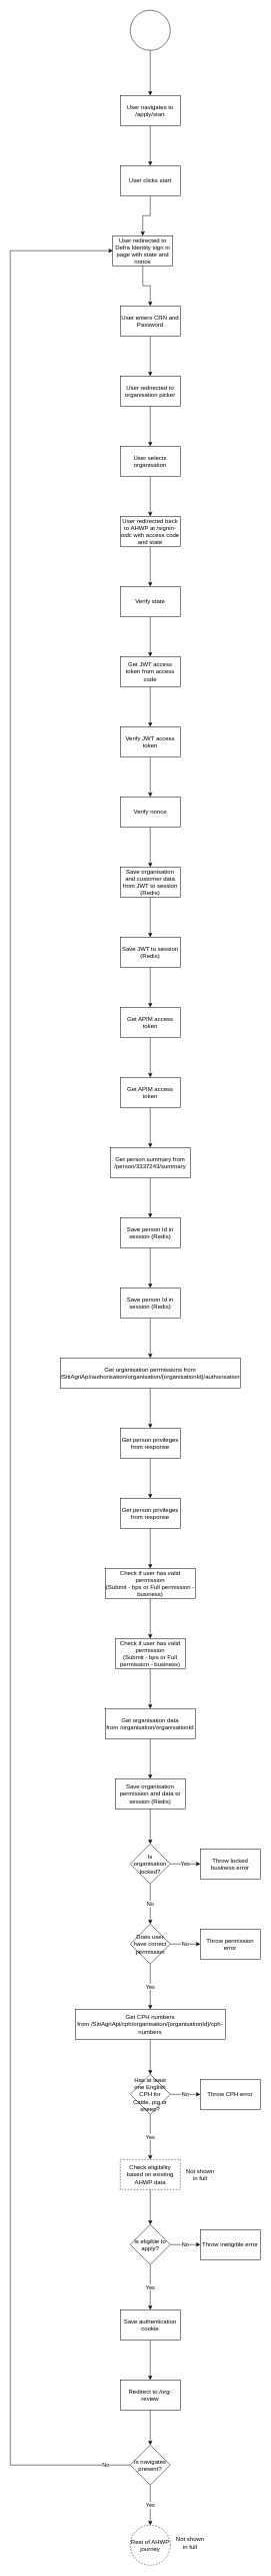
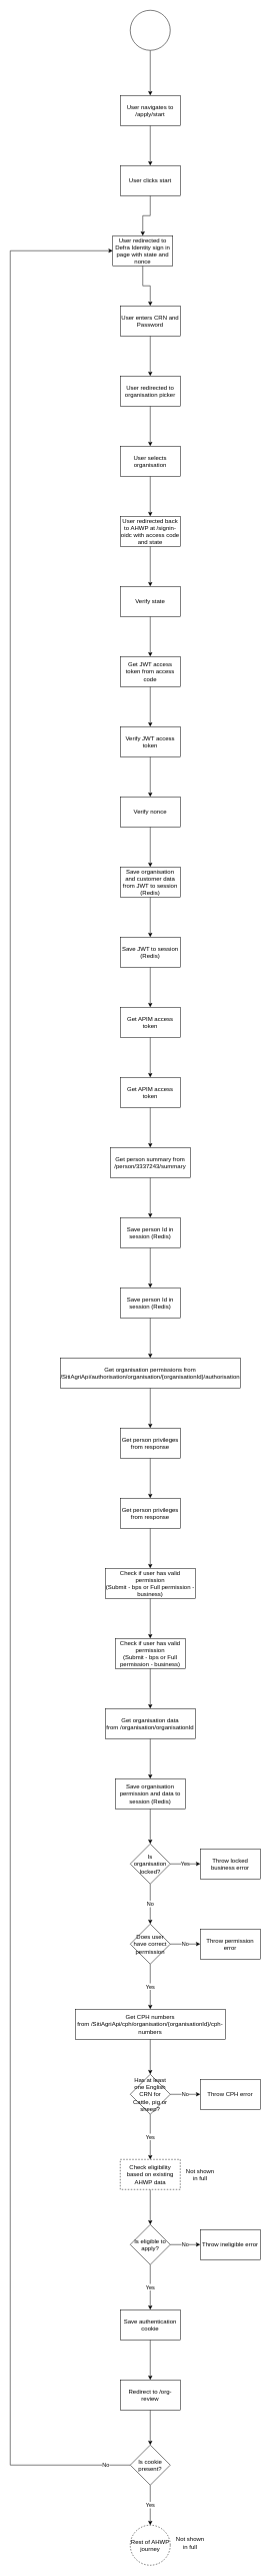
  <mxCell id="0" />
  <mxCell id="1" parent="0" />
  <mxCell id="2" value="" style="edgeStyle=orthogonalEdgeStyle;rounded=0;orthogonalLoop=1;jettySize=auto;html=1;" edge="1" parent="1" source="3" target="5"><mxGeometry relative="1" as="geometry" /></mxCell>
  <mxCell id="3" value="" style="ellipse;whiteSpace=wrap;html=1;aspect=fixed;" vertex="1" parent="1"><mxGeometry x="260" y="20" width="80" height="80" as="geometry" /></mxCell>
  <mxCell id="4" value="" style="edgeStyle=orthogonalEdgeStyle;rounded=0;orthogonalLoop=1;jettySize=auto;html=1;" edge="1" parent="1" source="5" target="7"><mxGeometry relative="1" as="geometry" /></mxCell>
  <mxCell id="5" value="User navigates to /apply/start" style="whiteSpace=wrap;html=1;" vertex="1" parent="1"><mxGeometry x="240" y="190" width="120" height="60" as="geometry" /></mxCell>
  <mxCell id="6" value="" style="edgeStyle=orthogonalEdgeStyle;rounded=0;orthogonalLoop=1;jettySize=auto;html=1;" edge="1" parent="1" source="7" target="9"><mxGeometry relative="1" as="geometry" /></mxCell>
  <mxCell id="7" value="User clicks start" style="whiteSpace=wrap;html=1;" vertex="1" parent="1"><mxGeometry x="240" y="330" width="120" height="60" as="geometry" /></mxCell>
  <mxCell id="8" value="" style="edgeStyle=orthogonalEdgeStyle;rounded=0;orthogonalLoop=1;jettySize=auto;html=1;" edge="1" parent="1" source="9" target="11"><mxGeometry relative="1" as="geometry" /></mxCell>
  <mxCell id="9" value="User redirected to Defra Identity sign in page with state and nonce" style="whiteSpace=wrap;html=1;" vertex="1" parent="1"><mxGeometry x="225" y="470" width="120" height="60" as="geometry" /></mxCell>
  <mxCell id="10" value="" style="edgeStyle=orthogonalEdgeStyle;rounded=0;orthogonalLoop=1;jettySize=auto;html=1;" edge="1" parent="1" source="11" target="13"><mxGeometry relative="1" as="geometry" /></mxCell>
  <mxCell id="11" value="User enters CRN and Password" style="whiteSpace=wrap;html=1;" vertex="1" parent="1"><mxGeometry x="240" y="610" width="120" height="60" as="geometry" /></mxCell>
  <mxCell id="12" value="" style="edgeStyle=orthogonalEdgeStyle;rounded=0;orthogonalLoop=1;jettySize=auto;html=1;" edge="1" parent="1" source="13" target="15"><mxGeometry relative="1" as="geometry" /></mxCell>
  <mxCell id="13" value="User redirected to organisation picker" style="whiteSpace=wrap;html=1;" vertex="1" parent="1"><mxGeometry x="240" y="750" width="120" height="60" as="geometry" /></mxCell>
  <mxCell id="14" value="" style="edgeStyle=orthogonalEdgeStyle;rounded=0;orthogonalLoop=1;jettySize=auto;html=1;" edge="1" parent="1" source="15" target="17"><mxGeometry relative="1" as="geometry" /></mxCell>
  <mxCell id="15" value="User selects organisation" style="whiteSpace=wrap;html=1;" vertex="1" parent="1"><mxGeometry x="240" y="890" width="120" height="60" as="geometry" /></mxCell>
  <mxCell id="16" value="" style="edgeStyle=orthogonalEdgeStyle;rounded=0;orthogonalLoop=1;jettySize=auto;html=1;" edge="1" parent="1" source="17" target="19"><mxGeometry relative="1" as="geometry" /></mxCell>
  <mxCell id="17" value="User redirected back to AHWP at /signin-oidc with access code and state" style="whiteSpace=wrap;html=1;" vertex="1" parent="1"><mxGeometry x="240" y="1030" width="120" height="60" as="geometry" /></mxCell>
  <mxCell id="18" value="" style="edgeStyle=orthogonalEdgeStyle;rounded=0;orthogonalLoop=1;jettySize=auto;html=1;" edge="1" parent="1" source="19" target="21"><mxGeometry relative="1" as="geometry" /></mxCell>
  <mxCell id="19" value="Verify state" style="whiteSpace=wrap;html=1;" vertex="1" parent="1"><mxGeometry x="240" y="1170" width="120" height="60" as="geometry" /></mxCell>
  <mxCell id="20" value="" style="edgeStyle=orthogonalEdgeStyle;rounded=0;orthogonalLoop=1;jettySize=auto;html=1;" edge="1" parent="1" source="21" target="23"><mxGeometry relative="1" as="geometry" /></mxCell>
  <mxCell id="21" value="Get JWT access token from access code" style="whiteSpace=wrap;html=1;" vertex="1" parent="1"><mxGeometry x="240" y="1310" width="120" height="60" as="geometry" /></mxCell>
  <mxCell id="22" value="" style="edgeStyle=orthogonalEdgeStyle;rounded=0;orthogonalLoop=1;jettySize=auto;html=1;" edge="1" parent="1" source="23" target="25"><mxGeometry relative="1" as="geometry" /></mxCell>
  <mxCell id="23" value="Verify JWT access token" style="whiteSpace=wrap;html=1;" vertex="1" parent="1"><mxGeometry x="240" y="1450" width="120" height="60" as="geometry" /></mxCell>
  <mxCell id="24" value="" style="edgeStyle=orthogonalEdgeStyle;rounded=0;orthogonalLoop=1;jettySize=auto;html=1;" edge="1" parent="1" source="25" target="27"><mxGeometry relative="1" as="geometry" /></mxCell>
  <mxCell id="25" value="Verify nonce" style="whiteSpace=wrap;html=1;" vertex="1" parent="1"><mxGeometry x="240" y="1590" width="120" height="60" as="geometry" /></mxCell>
  <mxCell id="26" value="" style="edgeStyle=orthogonalEdgeStyle;rounded=0;orthogonalLoop=1;jettySize=auto;html=1;" edge="1" parent="1" source="27" target="29"><mxGeometry relative="1" as="geometry" /></mxCell>
  <mxCell id="27" value="Save organisation and customer data from JWT to session (Redis)" style="whiteSpace=wrap;html=1;" vertex="1" parent="1"><mxGeometry x="240" y="1730" width="120" height="60" as="geometry" /></mxCell>
  <mxCell id="28" value="" style="edgeStyle=orthogonalEdgeStyle;rounded=0;orthogonalLoop=1;jettySize=auto;html=1;" edge="1" parent="1" source="29" target="31"><mxGeometry relative="1" as="geometry" /></mxCell>
  <mxCell id="29" value="Save JWT to session (Redis)" style="whiteSpace=wrap;html=1;" vertex="1" parent="1"><mxGeometry x="240" y="1870" width="120" height="60" as="geometry" /></mxCell>
  <mxCell id="30" value="" style="edgeStyle=orthogonalEdgeStyle;rounded=0;orthogonalLoop=1;jettySize=auto;html=1;" edge="1" parent="1" source="31" target="33"><mxGeometry relative="1" as="geometry" /></mxCell>
  <mxCell id="31" value="Get APIM access token" style="whiteSpace=wrap;html=1;" vertex="1" parent="1"><mxGeometry x="240" y="2010" width="120" height="60" as="geometry" /></mxCell>
  <mxCell id="32" value="" style="edgeStyle=orthogonalEdgeStyle;rounded=0;orthogonalLoop=1;jettySize=auto;html=1;" edge="1" parent="1" source="33" target="35"><mxGeometry relative="1" as="geometry" /></mxCell>
  <mxCell id="33" value="Get APIM access token" style="whiteSpace=wrap;html=1;" vertex="1" parent="1"><mxGeometry x="240" y="2150" width="120" height="60" as="geometry" /></mxCell>
  <mxCell id="34" value="" style="edgeStyle=orthogonalEdgeStyle;rounded=0;orthogonalLoop=1;jettySize=auto;html=1;" edge="1" parent="1" source="35" target="37"><mxGeometry relative="1" as="geometry" /></mxCell>
  <mxCell id="35" value="Get person summary from /person/3337243/summary" style="whiteSpace=wrap;html=1;" vertex="1" parent="1"><mxGeometry x="220" y="2290" width="160" height="60" as="geometry" /></mxCell>
  <mxCell id="36" value="" style="edgeStyle=orthogonalEdgeStyle;rounded=0;orthogonalLoop=1;jettySize=auto;html=1;" edge="1" parent="1" source="37" target="39"><mxGeometry relative="1" as="geometry" /></mxCell>
  <mxCell id="37" value="Save person Id in session (Redis)" style="whiteSpace=wrap;html=1;" vertex="1" parent="1"><mxGeometry x="240" y="2430" width="120" height="60" as="geometry" /></mxCell>
  <mxCell id="38" value="" style="edgeStyle=orthogonalEdgeStyle;rounded=0;orthogonalLoop=1;jettySize=auto;html=1;" edge="1" parent="1" source="39" target="41"><mxGeometry relative="1" as="geometry" /></mxCell>
  <mxCell id="39" value="Save person Id in session (Redis)" style="whiteSpace=wrap;html=1;" vertex="1" parent="1"><mxGeometry x="240" y="2570" width="120" height="60" as="geometry" /></mxCell>
  <mxCell id="40" value="" style="edgeStyle=orthogonalEdgeStyle;rounded=0;orthogonalLoop=1;jettySize=auto;html=1;" edge="1" parent="1" source="41" target="43"><mxGeometry relative="1" as="geometry" /></mxCell>
  <mxCell id="41" value="Get organisation permissions from /SitiAgriApi/authorisation/organisation/{organisationId}/authorisation" style="whiteSpace=wrap;html=1;" vertex="1" parent="1"><mxGeometry x="120" y="2710" width="360" height="60" as="geometry" /></mxCell>
  <mxCell id="42" value="" style="edgeStyle=orthogonalEdgeStyle;rounded=0;orthogonalLoop=1;jettySize=auto;html=1;" edge="1" parent="1" source="43" target="45"><mxGeometry relative="1" as="geometry" /></mxCell>
  <mxCell id="43" value="Get person privileges from response" style="whiteSpace=wrap;html=1;" vertex="1" parent="1"><mxGeometry x="240" y="2850" width="120" height="60" as="geometry" /></mxCell>
  <mxCell id="44" value="" style="edgeStyle=orthogonalEdgeStyle;rounded=0;orthogonalLoop=1;jettySize=auto;html=1;" edge="1" parent="1" source="45" target="47"><mxGeometry relative="1" as="geometry" /></mxCell>
  <mxCell id="45" value="Get person privileges from response" style="whiteSpace=wrap;html=1;" vertex="1" parent="1"><mxGeometry x="240" y="2990" width="120" height="60" as="geometry" /></mxCell>
  <mxCell id="46" value="" style="edgeStyle=orthogonalEdgeStyle;rounded=0;orthogonalLoop=1;jettySize=auto;html=1;" edge="1" parent="1" source="47" target="49"><mxGeometry relative="1" as="geometry" /></mxCell>
  <mxCell id="47" value="Check if user has valid permission&lt;div&gt;(Submit - bps or Full permission - business)&lt;/div&gt;" style="whiteSpace=wrap;html=1;" vertex="1" parent="1"><mxGeometry x="210" y="3130" width="180" height="60" as="geometry" /></mxCell>
  <mxCell id="48" value="" style="edgeStyle=orthogonalEdgeStyle;rounded=0;orthogonalLoop=1;jettySize=auto;html=1;" edge="1" parent="1" source="49" target="51"><mxGeometry relative="1" as="geometry" /></mxCell>
  <mxCell id="49" value="Check if user has valid permission&lt;div&gt;(Submit - bps or Full permission - business)&lt;/div&gt;" style="whiteSpace=wrap;html=1;" vertex="1" parent="1"><mxGeometry x="230" y="3270" width="140" height="60" as="geometry" /></mxCell>
  <mxCell id="50" value="" style="edgeStyle=orthogonalEdgeStyle;rounded=0;orthogonalLoop=1;jettySize=auto;html=1;" edge="1" parent="1" source="51" target="53"><mxGeometry relative="1" as="geometry" /></mxCell>
  <mxCell id="51" value="Get organisation data from&amp;nbsp;/organisation/organisationId" style="whiteSpace=wrap;html=1;" vertex="1" parent="1"><mxGeometry x="210" y="3410" width="180" height="60" as="geometry" /></mxCell>
  <mxCell id="52" value="" style="edgeStyle=orthogonalEdgeStyle;rounded=0;orthogonalLoop=1;jettySize=auto;html=1;" edge="1" parent="1" source="53" target="56"><mxGeometry relative="1" as="geometry" /></mxCell>
  <mxCell id="53" value="Save organisation permission and data to session (Redis)" style="whiteSpace=wrap;html=1;" vertex="1" parent="1"><mxGeometry x="230" y="3550" width="140" height="60" as="geometry" /></mxCell>
  <mxCell id="54" value="Yes" style="edgeStyle=orthogonalEdgeStyle;rounded=0;orthogonalLoop=1;jettySize=auto;html=1;" edge="1" parent="1" source="56" target="57"><mxGeometry relative="1" as="geometry" /></mxCell>
  <mxCell id="55" value="No" style="edgeStyle=orthogonalEdgeStyle;rounded=0;orthogonalLoop=1;jettySize=auto;html=1;" edge="1" parent="1" source="56" target="60"><mxGeometry relative="1" as="geometry" /></mxCell>
  <mxCell id="56" value="Is organisation locked?" style="rhombus;whiteSpace=wrap;html=1;" vertex="1" parent="1"><mxGeometry x="260" y="3680" width="80" height="80" as="geometry" /></mxCell>
  <mxCell id="57" value="Throw locked business error" style="whiteSpace=wrap;html=1;" vertex="1" parent="1"><mxGeometry x="400" y="3690" width="120" height="60" as="geometry" /></mxCell>
  <mxCell id="58" value="No" style="edgeStyle=orthogonalEdgeStyle;rounded=0;orthogonalLoop=1;jettySize=auto;html=1;" edge="1" parent="1" source="60" target="61"><mxGeometry relative="1" as="geometry" /></mxCell>
  <mxCell id="59" value="Yes" style="edgeStyle=orthogonalEdgeStyle;rounded=0;orthogonalLoop=1;jettySize=auto;html=1;" edge="1" parent="1" source="60" target="63"><mxGeometry relative="1" as="geometry" /></mxCell>
  <mxCell id="60" value="Does user have correct permission" style="rhombus;whiteSpace=wrap;html=1;" vertex="1" parent="1"><mxGeometry x="260" y="3840" width="80" height="80" as="geometry" /></mxCell>
  <mxCell id="61" value="Throw permission error" style="whiteSpace=wrap;html=1;" vertex="1" parent="1"><mxGeometry x="400" y="3850" width="120" height="60" as="geometry" /></mxCell>
  <mxCell id="62" value="" style="edgeStyle=orthogonalEdgeStyle;rounded=0;orthogonalLoop=1;jettySize=auto;html=1;" edge="1" parent="1" source="63" target="66"><mxGeometry relative="1" as="geometry" /></mxCell>
  <mxCell id="63" value="Get CPH numbers from&amp;nbsp;/SitiAgriApi/cph/organisation/{organisationId}/cph-numbers" style="whiteSpace=wrap;html=1;" vertex="1" parent="1"><mxGeometry x="150" y="4010" width="300" height="60" as="geometry" /></mxCell>
  <mxCell id="64" value="No" style="edgeStyle=orthogonalEdgeStyle;rounded=0;orthogonalLoop=1;jettySize=auto;html=1;" edge="1" parent="1" source="66" target="67"><mxGeometry relative="1" as="geometry" /></mxCell>
  <mxCell id="65" value="Yes" style="edgeStyle=orthogonalEdgeStyle;rounded=0;orthogonalLoop=1;jettySize=auto;html=1;" edge="1" parent="1" source="66" target="69"><mxGeometry relative="1" as="geometry" /></mxCell>
- <mxCell id="66" value="Has at least one English CPH for Cattle, pig or sheep?" style="rhombus;whiteSpace=wrap;html=1;" vertex="1" parent="1"><mxGeometry x="260" y="4140" width="80" height="80" as="geometry" /></mxCell>
+ <mxCell id="66" value="Has at least one English CRN for Cattle, pig or sheep?" style="rhombus;whiteSpace=wrap;html=1;" vertex="1" parent="1"><mxGeometry x="260" y="4140" width="80" height="80" as="geometry" /></mxCell>
  <mxCell id="67" value="Throw CPH error" style="whiteSpace=wrap;html=1;" vertex="1" parent="1"><mxGeometry x="400" y="4150" width="120" height="60" as="geometry" /></mxCell>
  <mxCell id="68" value="" style="edgeStyle=orthogonalEdgeStyle;rounded=0;orthogonalLoop=1;jettySize=auto;html=1;" edge="1" parent="1" source="69" target="72"><mxGeometry relative="1" as="geometry" /></mxCell>
  <mxCell id="69" value="Check eligibility based on existing AHWP data" style="whiteSpace=wrap;html=1;dashed=1;" vertex="1" parent="1"><mxGeometry x="240" y="4310" width="120" height="60" as="geometry" /></mxCell>
  <mxCell id="70" value="No" style="edgeStyle=orthogonalEdgeStyle;rounded=0;orthogonalLoop=1;jettySize=auto;html=1;" edge="1" parent="1" source="72" target="73"><mxGeometry relative="1" as="geometry" /></mxCell>
  <mxCell id="71" value="Yes" style="edgeStyle=orthogonalEdgeStyle;rounded=0;orthogonalLoop=1;jettySize=auto;html=1;" edge="1" parent="1" source="72" target="76"><mxGeometry relative="1" as="geometry" /></mxCell>
  <mxCell id="72" value="Is eligible to apply?" style="rhombus;whiteSpace=wrap;html=1;" vertex="1" parent="1"><mxGeometry x="260" y="4440" width="80" height="80" as="geometry" /></mxCell>
  <mxCell id="73" value="Throw ineligible error" style="whiteSpace=wrap;html=1;" vertex="1" parent="1"><mxGeometry x="400" y="4450" width="120" height="60" as="geometry" /></mxCell>
  <mxCell id="74" value="Not shown in full" style="text;html=1;align=center;verticalAlign=middle;whiteSpace=wrap;rounded=0;" vertex="1" parent="1"><mxGeometry x="370" y="4325" width="60" height="30" as="geometry" /></mxCell>
  <mxCell id="75" value="" style="edgeStyle=orthogonalEdgeStyle;rounded=0;orthogonalLoop=1;jettySize=auto;html=1;" edge="1" parent="1" source="76" target="78"><mxGeometry relative="1" as="geometry" /></mxCell>
  <mxCell id="76" value="Save authentication cookie" style="whiteSpace=wrap;html=1;" vertex="1" parent="1"><mxGeometry x="240" y="4610" width="120" height="60" as="geometry" /></mxCell>
  <mxCell id="77" value="" style="edgeStyle=orthogonalEdgeStyle;rounded=0;orthogonalLoop=1;jettySize=auto;html=1;" edge="1" parent="1" source="78" target="81"><mxGeometry relative="1" as="geometry" /></mxCell>
  <mxCell id="78" value="Redirect to /org-review" style="whiteSpace=wrap;html=1;" vertex="1" parent="1"><mxGeometry x="240" y="4750" width="120" height="60" as="geometry" /></mxCell>
  <mxCell id="79" value="No" style="edgeStyle=orthogonalEdgeStyle;rounded=0;orthogonalLoop=1;jettySize=auto;html=1;entryX=0;entryY=0.5;entryDx=0;entryDy=0;" edge="1" parent="1" source="81" target="9"><mxGeometry x="-0.98" relative="1" as="geometry"><Array as="points"><mxPoint x="20" y="4920" /><mxPoint x="20" y="500" /></Array><mxPoint as="offset" /></mxGeometry></mxCell>
  <mxCell id="80" value="Yes" style="edgeStyle=orthogonalEdgeStyle;rounded=0;orthogonalLoop=1;jettySize=auto;html=1;" edge="1" parent="1" source="81" target="82"><mxGeometry relative="1" as="geometry" /></mxCell>
- <mxCell id="81" value="Is navigates present?" style="rhombus;whiteSpace=wrap;html=1;" vertex="1" parent="1"><mxGeometry x="260" y="4880" width="80" height="80" as="geometry" /></mxCell>
+ <mxCell id="81" value="Is cookie present?" style="rhombus;whiteSpace=wrap;html=1;" vertex="1" parent="1"><mxGeometry x="260" y="4880" width="80" height="80" as="geometry" /></mxCell>
  <mxCell id="82" value="Rest of AHWP journey" style="ellipse;whiteSpace=wrap;html=1;dashed=1;" vertex="1" parent="1"><mxGeometry x="260" y="5040" width="80" height="80" as="geometry" /></mxCell>
  <mxCell id="83" value="Not shown in full" style="text;html=1;align=center;verticalAlign=middle;whiteSpace=wrap;rounded=0;" vertex="1" parent="1"><mxGeometry x="350" y="5060" width="60" height="30" as="geometry" /></mxCell>
